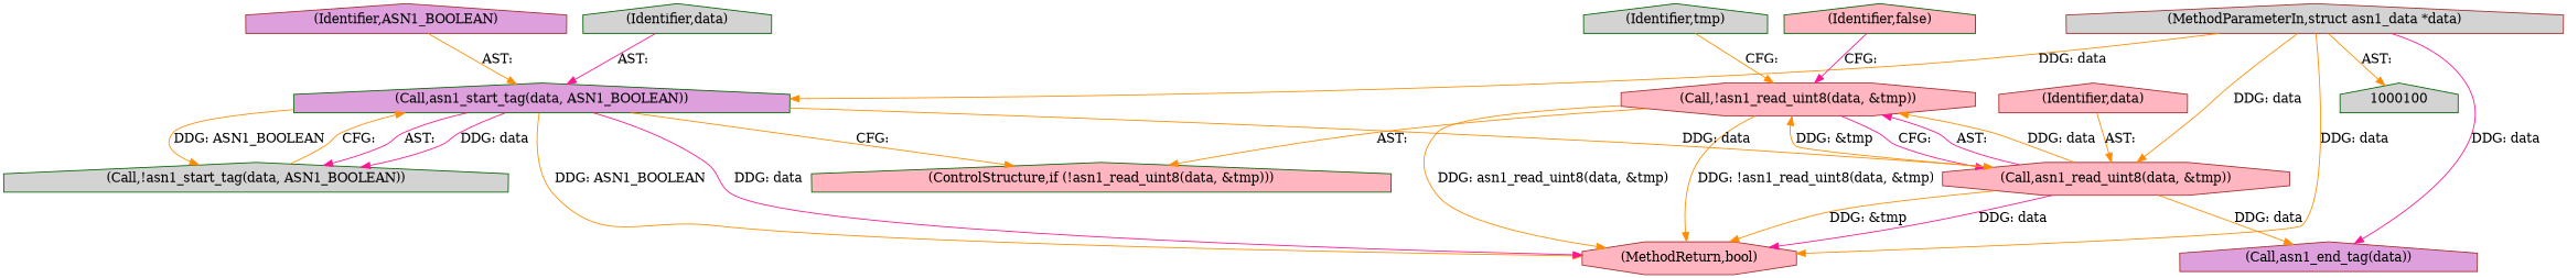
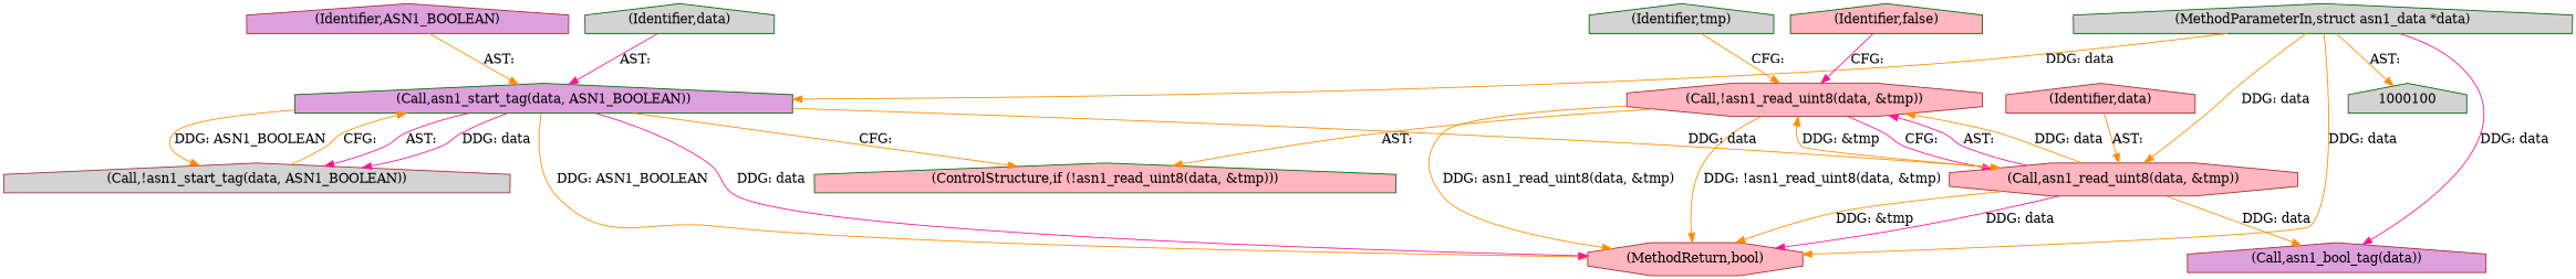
  digraph {
    node [color=brown fillcolor=lightpink shape=house style=filled]
    edge [color=darkorange]
    n1 [label="(Call,!asn1_read_uint8(data, &tmp))" shape=octagon]
    n2 [label="(Call,asn1_read_uint8(data, &tmp))" shape=octagon]
    n3 [color=darkgreen label="(ControlStructure,if (!asn1_read_uint8(data, &tmp)))"]
    n4 [label="(MethodReturn,bool)" shape=octagon]
-   n5 [fillcolor=plum label="(Call,asn1_end_tag(data))"]
+   n5 [fillcolor=plum label="(Call,asn1_bool_tag(data))"]
    n6 [color=darkgreen fillcolor=plum label="(Call,asn1_start_tag(data, ASN1_BOOLEAN))"]
-   n7 [color=darkgreen fillcolor=lightgrey label="(Call,!asn1_start_tag(data, ASN1_BOOLEAN))"]
+   n7 [fillcolor=lightgrey label="(Call,!asn1_start_tag(data, ASN1_BOOLEAN))"]
    n8 [fillcolor=plum label="(Identifier,ASN1_BOOLEAN)"]
-   n9 [fillcolor=lightgrey label="(MethodParameterIn,struct asn1_data *data)"]
+   n9 [color=darkgreen fillcolor=lightgrey label="(MethodParameterIn,struct asn1_data *data)"]
    1000100 [color=darkgreen fillcolor=lightgrey]
    n11 [color=darkgreen fillcolor=lightgrey label="(Identifier,tmp)"]
    n12 [label="(Identifier,data)"]
    n13 [color=darkgreen label="(Identifier,false)"]
    n14 [color=darkgreen fillcolor=lightgrey label="(Identifier,data)"]
    n1 -> n2 [color=deeppink label="CFG: "]
    n1 -> n3 [label="AST: "]
    n1 -> n4 [label="DDG: asn1_read_uint8(data, &tmp)"]
    n1 -> n4 [label="DDG: !asn1_read_uint8(data, &tmp)"]
    n2 -> n1 [color=deeppink label="AST: "]
    n2 -> n1 [label="DDG: data"]
    n2 -> n1 [label="DDG: &tmp"]
    n2 -> n4 [color=deeppink label="DDG: data"]
    n2 -> n4 [label="DDG: &tmp"]
    n2 -> n5 [label="DDG: data"]
    n6 -> n2 [label="DDG: data"]
    n6 -> n3 [label="CFG: "]
    n6 -> n4 [label="DDG: ASN1_BOOLEAN"]
    n6 -> n4 [color=deeppink label="DDG: data"]
    n6 -> n7 [color=deeppink label="AST: "]
    n6 -> n7 [color=deeppink label="DDG: data"]
    n6 -> n7 [label="DDG: ASN1_BOOLEAN"]
    n7 -> n6 [label="CFG: "]
    n8 -> n6 [label="AST: "]
    n9 -> n2 [label="DDG: data"]
    n9 -> n4 [label="DDG: data"]
    n9 -> n5 [color=deeppink label="DDG: data"]
    n9 -> n6 [label="DDG: data"]
    n9 -> 1000100 [label="AST: "]
    n11 -> n1 [label="CFG: "]
    n12 -> n2 [label="AST: "]
    n13 -> n1 [color=deeppink label="CFG: "]
    n14 -> n6 [color=deeppink label="AST: "]
  }
